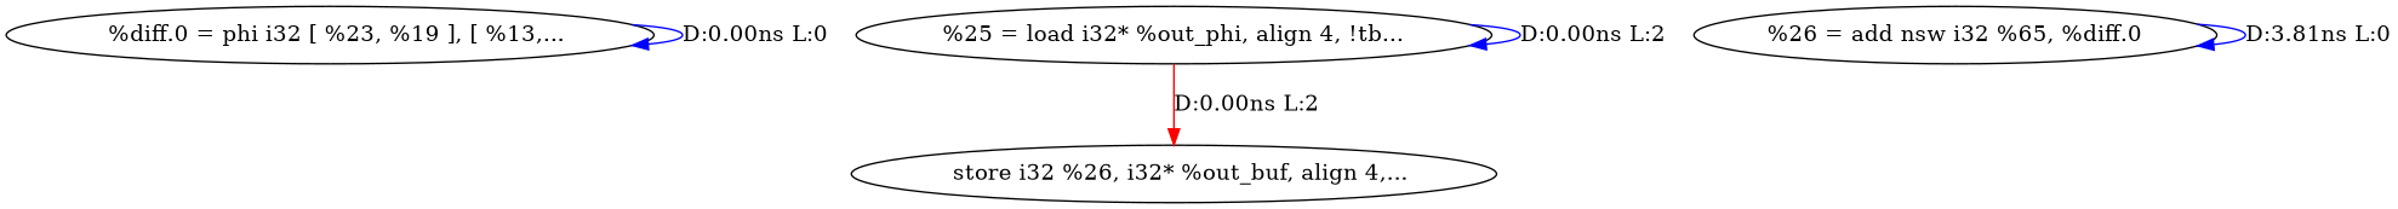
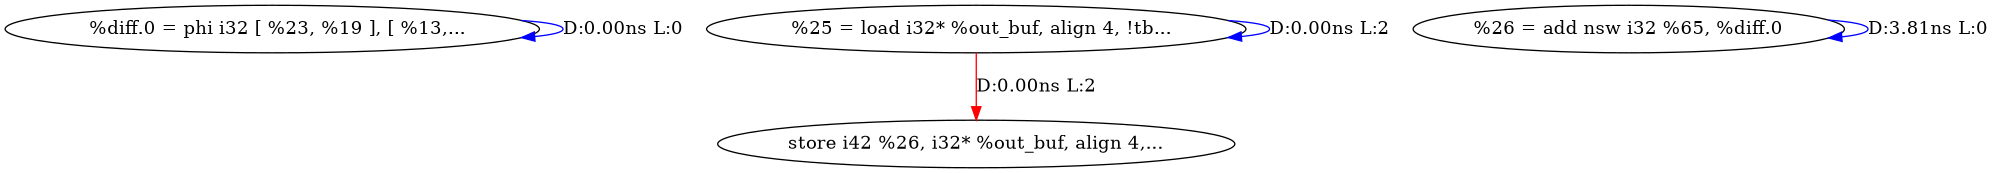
  digraph {
    edge [color=blue]
    n1 [label="  %diff.0 = phi i32 [ %23, %19 ], [ %13,..."]
-   n2 [label="%25 = load i32* %out_phi, align 4, !tb..."]
-   n3 [label="  store i32 %26, i32* %out_buf, align 4,..."]
+   n2 [label="  %25 = load i32* %out_buf, align 4, !tb..."]
+   n3 [label="store i42 %26, i32* %out_buf, align 4,..."]
    n4 [label="%26 = add nsw i32 %65, %diff.0"]
    n1 -> n1 [label="D:0.00ns L:0"]
    n2 -> n2 [label="D:0.00ns L:2"]
    n2 -> n3 [color=red label="D:0.00ns L:2"]
    n4 -> n4 [label="D:3.81ns L:0"]
  }
